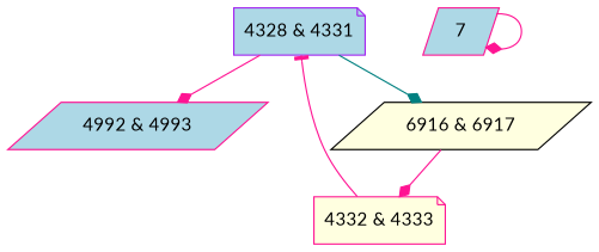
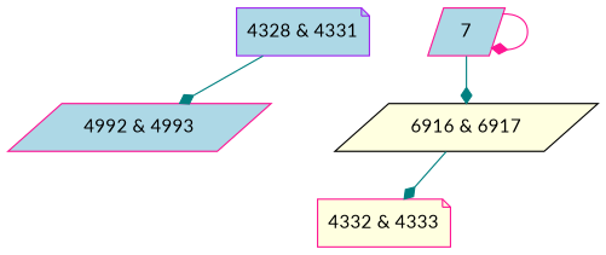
  digraph {
    fontname=Lato
    node [color=deeppink fillcolor=lightblue fontname=Lato shape=parallelogram style=filled]
    edge [arrowhead=diamond color=deeppink fontname=Lato]
    n1 [color=purple label="4328 & 4331" shape=note]
    n2 [label="4992 & 4993"]
    n3 [fillcolor=lightyellow label="4332 & 4333" shape=note]
    n4 [color=black fillcolor=lightyellow label="6916 & 6917"]
    n5 [label=7]
-   n1 -> n2
-   n3 -> n1 [arrowhead=tee]
-   n4 -> n3
-   n1 -> n4 [color=teal]
+   n1 -> n2 [color=teal]
+   n4 -> n3 [color=teal]
+   n5 -> n4 [color=teal]
    n5 -> n5
  }
